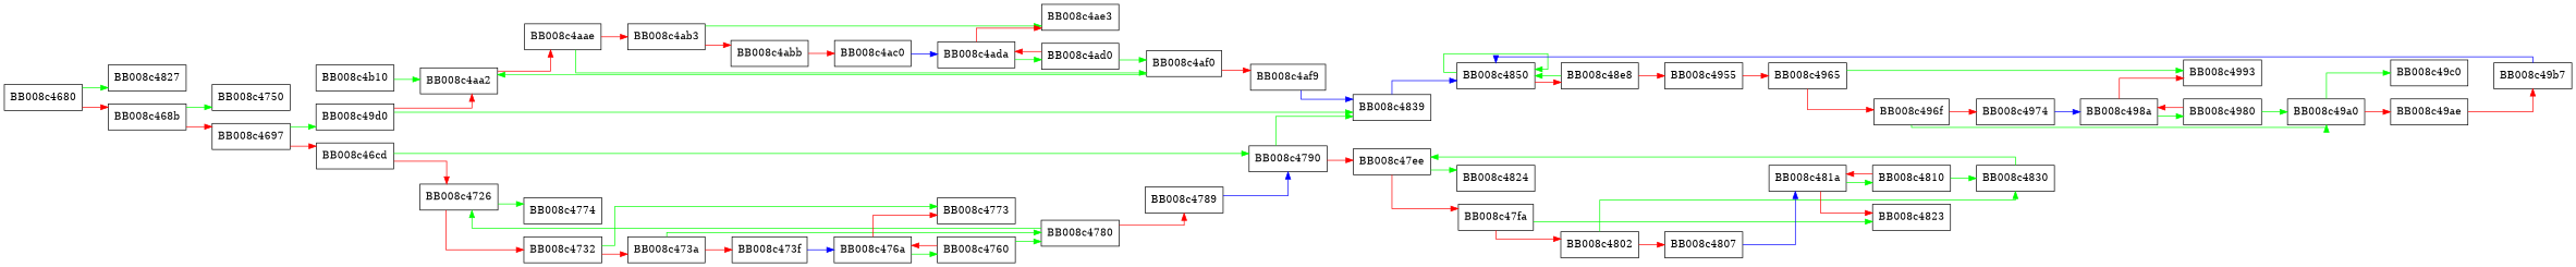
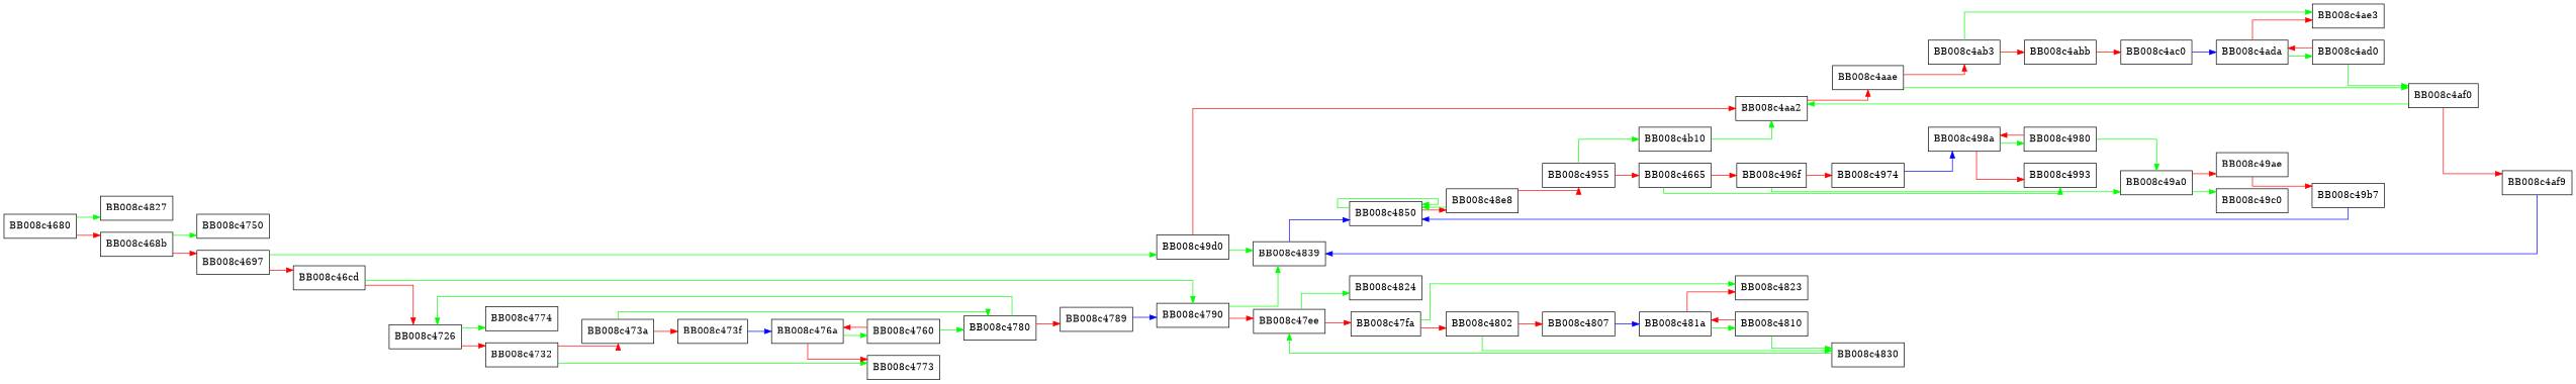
  digraph {
    rankdir=LR
    splines=ortho
    node [shape=box]
    edge [color=red]
    BB008c4680
    BB008c4827
    BB008c468b
    BB008c4750
    BB008c4697
    BB008c49d0
    BB008c46cd
    BB008c4839
    BB008c4aa2
    BB008c4790
    BB008c4726
    BB008c4850
    BB008c4aae
    BB008c47ee
    BB008c4774
    BB008c4732
    BB008c4824
    BB008c47fa
    BB008c4773
    BB008c473a
    BB008c4780
    BB008c473f
    BB008c4789
    BB008c476a
    BB008c4760
    BB008c48e8
    BB008c4823
    BB008c4802
    BB008c4830
    BB008c4807
    BB008c481a
    BB008c4810
    BB008c4955
    BB008c4b10
-   BB008c4965
+   BB008c4965 [label=BB008c4665]
    BB008c4993
    BB008c496f
    BB008c49a0
    BB008c4974
    BB008c49c0
    BB008c49ae
    BB008c498a
    BB008c49b7
    BB008c4980
    BB008c4af0
    BB008c4ab3
    BB008c4af9
    BB008c4ae3
    BB008c4abb
    BB008c4ac0
    BB008c4ada
    BB008c4ad0
    BB008c4680 -> BB008c4827 [color=green]
    BB008c4680 -> BB008c468b
    BB008c468b -> BB008c4750 [color=green]
    BB008c468b -> BB008c4697
    BB008c4697 -> BB008c49d0 [color=green]
    BB008c4697 -> BB008c46cd
    BB008c49d0 -> BB008c4839 [color=green]
    BB008c49d0 -> BB008c4aa2
    BB008c46cd -> BB008c4790 [color=green]
    BB008c46cd -> BB008c4726
    BB008c4839 -> BB008c4850 [color=blue]
    BB008c4aa2 -> BB008c4aae
    BB008c4790 -> BB008c4839 [color=green]
    BB008c4790 -> BB008c47ee
    BB008c4726 -> BB008c4774 [color=green]
    BB008c4726 -> BB008c4732
    BB008c4850 -> BB008c4850 [color=green]
    BB008c4850 -> BB008c48e8
    BB008c4aae -> BB008c4af0 [color=green]
    BB008c4aae -> BB008c4ab3
    BB008c47ee -> BB008c4824 [color=green]
    BB008c47ee -> BB008c47fa
    BB008c4732 -> BB008c4773 [color=green]
    BB008c4732 -> BB008c473a
    BB008c47fa -> BB008c4823 [color=green]
    BB008c47fa -> BB008c4802
    BB008c473a -> BB008c4780 [color=green]
    BB008c473a -> BB008c473f
    BB008c4780 -> BB008c4726 [color=green]
    BB008c4780 -> BB008c4789
    BB008c473f -> BB008c476a [color=blue]
    BB008c4789 -> BB008c4790 [color=blue]
    BB008c476a -> BB008c4773
    BB008c476a -> BB008c4760 [color=green]
    BB008c4760 -> BB008c4780 [color=green]
    BB008c4760 -> BB008c476a
    BB008c48e8 -> BB008c4850 [color=green]
    BB008c48e8 -> BB008c4955
    BB008c4802 -> BB008c4830 [color=green]
    BB008c4802 -> BB008c4807
    BB008c4830 -> BB008c47ee [color=green]
    BB008c4807 -> BB008c481a [color=blue]
    BB008c481a -> BB008c4823
    BB008c481a -> BB008c4810 [color=green]
    BB008c4810 -> BB008c4830 [color=green]
    BB008c4810 -> BB008c481a
+   BB008c4955 -> BB008c4b10 [color=green]
    BB008c4955 -> BB008c4965
    BB008c4b10 -> BB008c4aa2 [color=green]
    BB008c4965 -> BB008c4993 [color=green]
    BB008c4965 -> BB008c496f
    BB008c496f -> BB008c49a0 [color=green]
    BB008c496f -> BB008c4974
    BB008c49a0 -> BB008c49c0 [color=green]
    BB008c49a0 -> BB008c49ae
    BB008c4974 -> BB008c498a [color=blue]
    BB008c49ae -> BB008c49b7
    BB008c498a -> BB008c4993
    BB008c498a -> BB008c4980 [color=green]
    BB008c49b7 -> BB008c4850 [color=blue]
    BB008c4980 -> BB008c49a0 [color=green]
    BB008c4980 -> BB008c498a
    BB008c4af0 -> BB008c4aa2 [color=green]
    BB008c4af0 -> BB008c4af9
    BB008c4ab3 -> BB008c4ae3 [color=green]
    BB008c4ab3 -> BB008c4abb
    BB008c4af9 -> BB008c4839 [color=blue]
    BB008c4abb -> BB008c4ac0
    BB008c4ac0 -> BB008c4ada [color=blue]
    BB008c4ada -> BB008c4ae3
    BB008c4ada -> BB008c4ad0 [color=green]
    BB008c4ad0 -> BB008c4af0 [color=green]
    BB008c4ad0 -> BB008c4ada
  }
